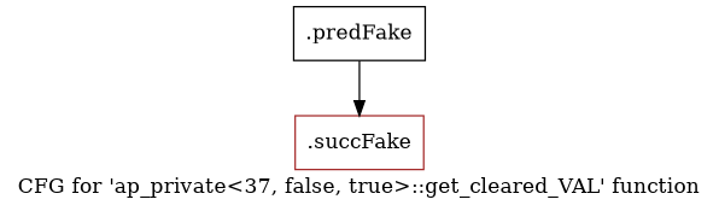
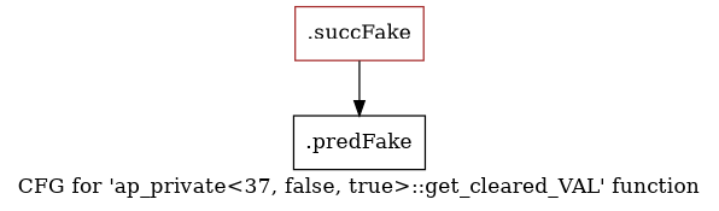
  digraph {
    label="CFG for 'ap_private\<37, false, true\>::get_cleared_VAL' function"
    node [shape=record]
    n1 [label="{.predFake}" color=black]
    n2 [filename="/mnt/xilinx/Vitis_HLS/2021.2/include/etc/ap_private.h" label="{.succFake}" linenumber=1463 color=brown]
-   n1 -> n2 [execusionnum=725 filename="/mnt/xilinx/Vitis_HLS/2021.2/include/etc/ap_private.h" color=black style=solid]
+   n2 -> n1 [execusionnum=725 filename="/mnt/xilinx/Vitis_HLS/2021.2/include/etc/ap_private.h" color=black style=solid]
  }
